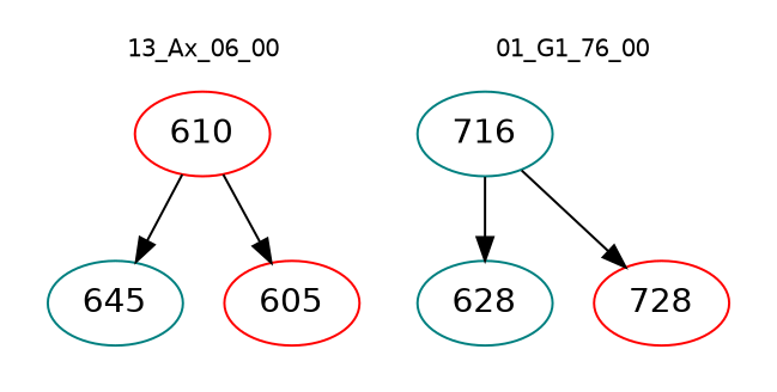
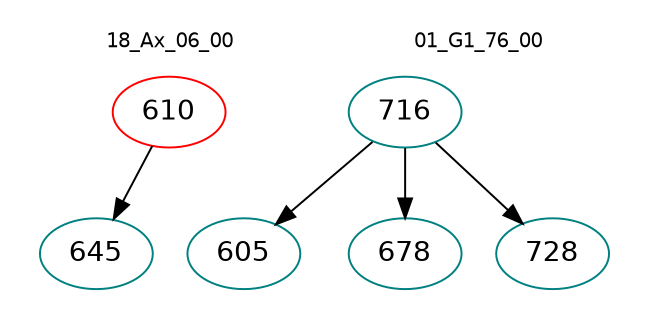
  digraph {
    fontname="DejaVu Sans"
    node [color=teal fontname="DejaVu Sans"]
    edge [color=black fontname="DejaVu Sans"]
    n1 [color=red label=610]
-   n2 [color=red label=605]
+   n2 [label=605]
    n3 [label=645]
    n4 [label=716]
-   n5 [label=628]
-   n6 [color=red label=728]
+   n5 [label=678]
+   n6 [label=728]
    subgraph cluster_1 {
      color=white
      fontsize=10
-     label="13_Ax_06_00"
+     label="18_Ax_06_00"
      n1
      n2
      n3
    }
    subgraph cluster_2 {
      color=white
      fontsize=10
      label="01_G1_76_00"
      n4
      n5
      n6
    }
-   n1 -> n2
+   n4 -> n2
    n1 -> n3
    n4 -> n5
    n4 -> n6
  }
